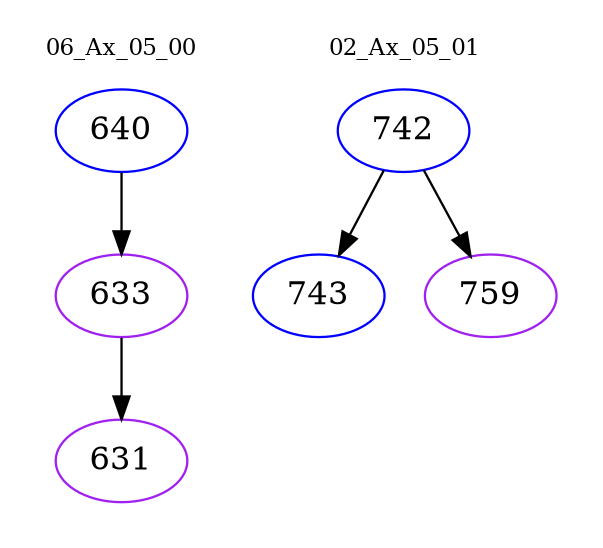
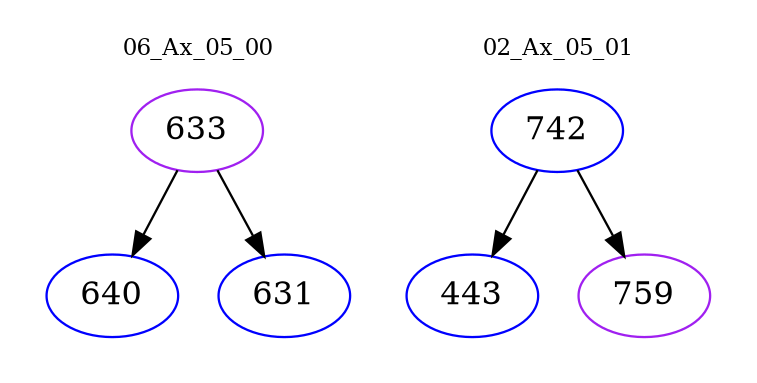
  digraph {
    node [color=purple]
    edge [color=black]
    n1 [label=633]
    n2 [color=blue label=640]
-   n3 [label=631]
+   n3 [color=blue label=631]
    n4 [color=blue label=742]
-   n5 [color=blue label=743]
+   n5 [color=blue label=443]
    n6 [label=759]
    subgraph cluster_1 {
      color=white
      fontsize=10
      label="06_Ax_05_00"
      n1
      n2
      n3
    }
    subgraph cluster_2 {
      color=white
      fontsize=10
      label="02_Ax_05_01"
      n4
      n5
      n6
    }
-   n2 -> n1
+   n1 -> n2
    n1 -> n3
    n4 -> n5
    n4 -> n6
  }
